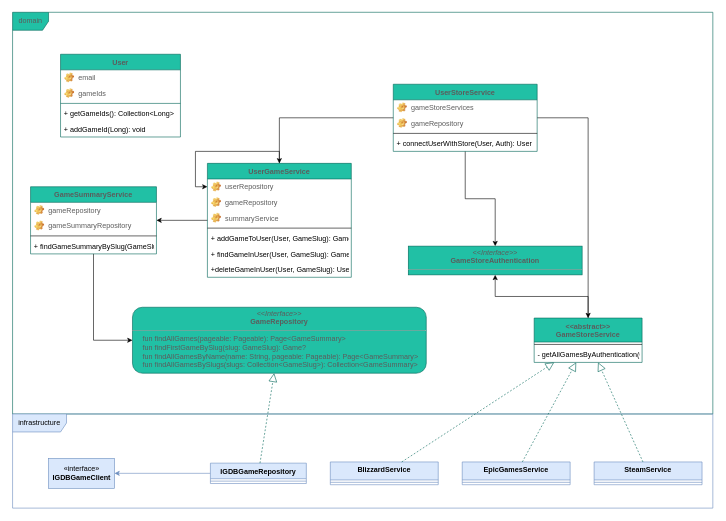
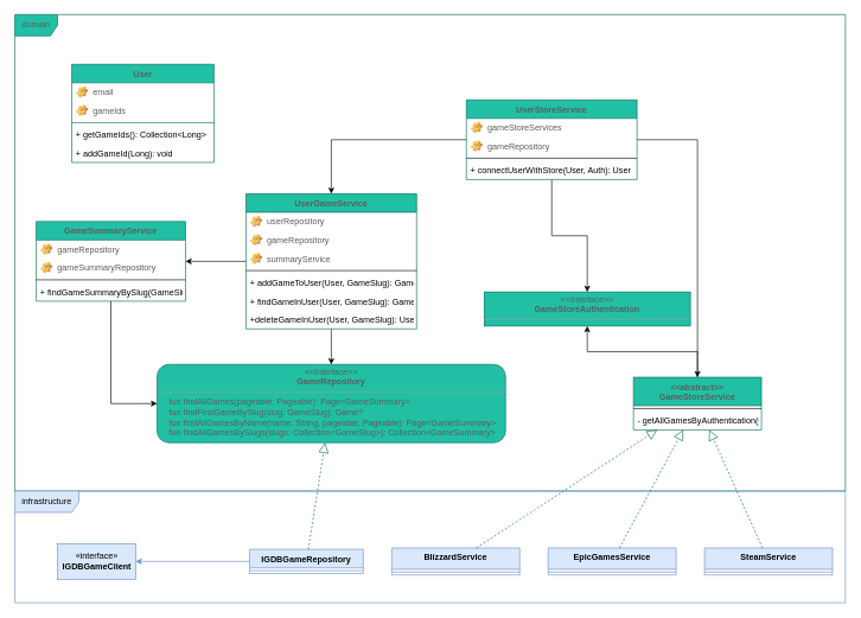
  <mxCell id="0" />
  <mxCell id="1" parent="0" />
  <mxCell id="2" value="domain" style="shape=umlFrame;whiteSpace=wrap;html=1;rounded=0;sketch=0;fontColor=#5C5C5C;strokeColor=#006658;fillColor=#21C0A5;" parent="1" vertex="1"><mxGeometry width="1168" height="670" as="geometry" x="20" y="20" /></mxCell>
  <mxCell id="3" value="infrastructure" style="shape=umlFrame;whiteSpace=wrap;html=1;rounded=0;sketch=0;strokeColor=#6c8ebf;fillColor=#dae8fc;width=90;height=30;" parent="1" vertex="1"><mxGeometry y="690" width="1168" height="157" as="geometry" x="20" /></mxCell>
  <mxCell id="4" value="User" style="swimlane;fontStyle=1;align=center;verticalAlign=top;childLayout=stackLayout;horizontal=1;startSize=26;horizontalStack=0;resizeParent=1;resizeParentMax=0;resizeLast=0;collapsible=1;marginBottom=0;rounded=0;sketch=0;fontColor=#5C5C5C;strokeColor=#006658;fillColor=#21C0A5;" parent="1" vertex="1"><mxGeometry x="100" y="90" width="200" height="138" as="geometry" /></mxCell>
  <mxCell id="5" value="email" style="label;fontStyle=0;strokeColor=none;fillColor=none;align=left;verticalAlign=top;overflow=hidden;spacingLeft=28;spacingRight=4;rotatable=0;points=[[0,0.5],[1,0.5]];portConstraint=eastwest;imageWidth=16;imageHeight=16;image=img/clipart/Gear_128x128.png;fontColor=#5C5C5C;" parent="4" vertex="1"><mxGeometry y="26" width="200" height="26" as="geometry" /></mxCell>
  <mxCell id="6" value="gameIds" style="label;fontStyle=0;strokeColor=none;fillColor=none;align=left;verticalAlign=top;overflow=hidden;spacingLeft=28;spacingRight=4;rotatable=0;points=[[0,0.5],[1,0.5]];portConstraint=eastwest;imageWidth=16;imageHeight=16;image=img/clipart/Gear_128x128.png;fontColor=#5C5C5C;" parent="4" vertex="1"><mxGeometry y="52" width="200" height="26" as="geometry" /></mxCell>
  <mxCell id="7" value="" style="line;strokeWidth=1;fillColor=none;align=left;verticalAlign=middle;spacingTop=-1;spacingLeft=3;spacingRight=3;rotatable=0;labelPosition=right;points=[];portConstraint=eastwest;strokeColor=#006658;fontColor=#5C5C5C;" parent="4" vertex="1"><mxGeometry y="78" width="200" height="8" as="geometry" /></mxCell>
  <mxCell id="8" value="+ getGameIds(): Collection&lt;Long&gt;" style="text;strokeColor=none;fillColor=none;align=left;verticalAlign=top;spacingLeft=4;spacingRight=4;overflow=hidden;rotatable=0;points=[[0,0.5],[1,0.5]];portConstraint=eastwest;" parent="4" vertex="1"><mxGeometry y="86" width="200" height="26" as="geometry" /></mxCell>
  <mxCell id="9" value="+ addGameId(Long): void" style="text;strokeColor=none;fillColor=none;align=left;verticalAlign=top;spacingLeft=4;spacingRight=4;overflow=hidden;rotatable=0;points=[[0,0.5],[1,0.5]];portConstraint=eastwest;" parent="4" vertex="1"><mxGeometry y="112" width="200" height="26" as="geometry" /></mxCell>
  <mxCell id="10" value="&lt;p style=&quot;margin: 0px ; margin-top: 4px ; text-align: center&quot;&gt;&lt;i&gt;&amp;lt;&amp;lt;Interface&amp;gt;&amp;gt;&lt;/i&gt;&lt;br&gt;&lt;b&gt;GameRepository&lt;/b&gt;&lt;/p&gt;&lt;hr size=&quot;1&quot;&gt;&lt;p style=&quot;margin: 0px ; margin-left: 4px&quot;&gt;&lt;/p&gt;&lt;p style=&quot;margin: 0px ; margin-left: 4px&quot;&gt;&amp;nbsp; &amp;nbsp; fun findAllGames(pageable: Pageable): Page&amp;lt;GameSummary&amp;gt;&lt;/p&gt;&lt;p style=&quot;margin: 0px ; margin-left: 4px&quot;&gt;&amp;nbsp; &amp;nbsp; fun findFirstGameBySlug(slug: GameSlug): Game?&lt;/p&gt;&lt;p style=&quot;margin: 0px ; margin-left: 4px&quot;&gt;&amp;nbsp; &amp;nbsp; fun findAllGamesByName(name: String, pageable: Pageable): Page&amp;lt;GameSummary&amp;gt;&lt;/p&gt;&lt;p style=&quot;margin: 0px ; margin-left: 4px&quot;&gt;&amp;nbsp; &amp;nbsp; fun findAllGamesBySlugs(slugs: Collection&amp;lt;GameSlug&amp;gt;): Collection&amp;lt;GameSummary&amp;gt;&lt;/p&gt;" style="verticalAlign=top;align=left;overflow=fill;fontSize=12;fontFamily=Helvetica;html=1;sketch=0;fontColor=#5C5C5C;strokeColor=#006658;fillColor=#21C0A5;rounded=1;" parent="1" vertex="1"><mxGeometry x="220" y="512" width="490" height="110" as="geometry" /></mxCell>
  <mxCell id="11" style="edgeStyle=orthogonalEdgeStyle;curved=0;rounded=1;sketch=0;orthogonalLoop=1;jettySize=auto;html=1;fontColor=#5C5C5C;strokeColor=#6c8ebf;fillColor=#dae8fc;" parent="1" source="12" target="16" edge="1"><mxGeometry relative="1" as="geometry" /></mxCell>
  <mxCell id="12" value="IGDBGameRepository" style="swimlane;fontStyle=1;align=center;verticalAlign=top;childLayout=stackLayout;horizontal=1;startSize=26;horizontalStack=0;resizeParent=1;resizeParentMax=0;resizeLast=0;collapsible=1;marginBottom=0;rounded=0;sketch=0;strokeColor=#6c8ebf;fillColor=#dae8fc;" parent="1" vertex="1"><mxGeometry x="350" y="772" width="160" height="34" as="geometry" /></mxCell>
  <mxCell id="13" value="" style="line;strokeWidth=1;fillColor=#dae8fc;align=left;verticalAlign=middle;spacingTop=-1;spacingLeft=3;spacingRight=3;rotatable=0;labelPosition=right;points=[];portConstraint=eastwest;strokeColor=#6c8ebf;" parent="12" vertex="1"><mxGeometry y="26" width="160" height="8" as="geometry" /></mxCell>
  <mxCell id="14" value="" style="endArrow=block;dashed=1;endFill=0;endSize=12;html=1;fontColor=#5C5C5C;strokeColor=#006658;fillColor=#21C0A5;" parent="1" source="12" target="10" edge="1"><mxGeometry width="160" relative="1" as="geometry"><mxPoint x="1135" y="686" as="sourcePoint" /><mxPoint x="1295" y="686" as="targetPoint" /></mxGeometry></mxCell>
  <mxCell id="15" value="&lt;p style=&quot;margin: 0px ; margin-top: 4px ; text-align: center&quot;&gt;&lt;i&gt;&amp;lt;&amp;lt;Interface&amp;gt;&amp;gt;&lt;/i&gt;&lt;br&gt;&lt;b&gt;GameStoreAuthentication&lt;/b&gt;&lt;/p&gt;&lt;hr size=&quot;1&quot;&gt;&lt;p style=&quot;margin: 0px ; margin-left: 4px&quot;&gt;&lt;/p&gt;&lt;p style=&quot;margin: 0px ; margin-left: 4px&quot;&gt;&lt;br&gt;&lt;/p&gt;" style="verticalAlign=top;align=left;overflow=fill;fontSize=12;fontFamily=Helvetica;html=1;rounded=0;sketch=0;fontColor=#5C5C5C;strokeColor=#006658;fillColor=#21C0A5;" parent="1" vertex="1"><mxGeometry x="680" y="410" width="290" height="48" as="geometry" /></mxCell>
  <mxCell id="16" value="«interface»&lt;br&gt;&lt;b&gt;IGDBGameClient&lt;/b&gt;" style="html=1;rounded=0;sketch=0;strokeColor=#6c8ebf;fillColor=#dae8fc;" parent="1" vertex="1"><mxGeometry x="80" y="764" width="110" height="50" as="geometry" /></mxCell>
  <mxCell id="17" style="edgeStyle=orthogonalEdgeStyle;rounded=0;orthogonalLoop=1;jettySize=auto;html=1;" edge="1" parent="1" source="18" target="15"><mxGeometry relative="1" as="geometry" /></mxCell>
  <mxCell id="18" value="&lt;&lt;abstract&gt;&gt;&#10;GameStoreService" style="swimlane;fontStyle=1;align=center;verticalAlign=top;childLayout=stackLayout;horizontal=1;startSize=40;horizontalStack=0;resizeParent=1;resizeParentMax=0;resizeLast=0;collapsible=1;marginBottom=0;rounded=0;sketch=0;fontColor=#5C5C5C;strokeColor=#006658;fillColor=#21C0A5;" parent="1" vertex="1"><mxGeometry x="890" y="530" width="180" height="74" as="geometry" /></mxCell>
  <mxCell id="19" value="" style="line;strokeWidth=1;fillColor=none;align=left;verticalAlign=middle;spacingTop=-1;spacingLeft=3;spacingRight=3;rotatable=0;labelPosition=right;points=[];portConstraint=eastwest;" parent="18" vertex="1"><mxGeometry y="40" width="180" height="8" as="geometry" /></mxCell>
  <mxCell id="20" value="- getAllGamesByAuthentication(GameStoreAuthentication): type" style="text;strokeColor=none;fillColor=none;align=left;verticalAlign=top;spacingLeft=4;spacingRight=4;overflow=hidden;rotatable=0;points=[[0,0.5],[1,0.5]];portConstraint=eastwest;" parent="18" vertex="1"><mxGeometry y="48" width="180" height="26" as="geometry" /></mxCell>
  <mxCell id="21" style="edgeStyle=orthogonalEdgeStyle;rounded=0;orthogonalLoop=1;jettySize=auto;html=1;entryX=0;entryY=0.5;entryDx=0;entryDy=0;" edge="1" parent="1" source="22" target="10"><mxGeometry relative="1" as="geometry" /></mxCell>
  <mxCell id="22" value="GameSummaryService" style="swimlane;fontStyle=1;align=center;verticalAlign=top;childLayout=stackLayout;horizontal=1;startSize=26;horizontalStack=0;resizeParent=1;resizeParentMax=0;resizeLast=0;collapsible=1;marginBottom=0;rounded=0;sketch=0;fontColor=#5C5C5C;strokeColor=#006658;fillColor=#21C0A5;" parent="1" vertex="1"><mxGeometry x="50" y="311" width="210" height="112" as="geometry" /></mxCell>
  <mxCell id="23" value="gameRepository" style="label;fontStyle=0;strokeColor=none;fillColor=none;align=left;verticalAlign=top;overflow=hidden;spacingLeft=28;spacingRight=4;rotatable=0;points=[[0,0.5],[1,0.5]];portConstraint=eastwest;imageWidth=16;imageHeight=16;image=img/clipart/Gear_128x128.png;fontColor=#5C5C5C;" parent="22" vertex="1"><mxGeometry y="26" width="210" height="26" as="geometry" /></mxCell>
  <mxCell id="24" value="gameSummaryRepository" style="label;fontStyle=0;strokeColor=none;fillColor=none;align=left;verticalAlign=top;overflow=hidden;spacingLeft=28;spacingRight=4;rotatable=0;points=[[0,0.5],[1,0.5]];portConstraint=eastwest;imageWidth=16;imageHeight=16;image=img/clipart/Gear_128x128.png;fontColor=#5C5C5C;" vertex="1" parent="22"><mxGeometry y="52" width="210" height="26" as="geometry" /></mxCell>
  <mxCell id="25" value="" style="line;strokeWidth=1;fillColor=none;align=left;verticalAlign=middle;spacingTop=-1;spacingLeft=3;spacingRight=3;rotatable=0;labelPosition=right;points=[];portConstraint=eastwest;" parent="22" vertex="1"><mxGeometry y="78" width="210" height="8" as="geometry" /></mxCell>
  <mxCell id="26" value="+ findGameSummaryBySlug(GameSlug): GameSummary&#10;" style="text;strokeColor=none;fillColor=none;align=left;verticalAlign=top;spacingLeft=4;spacingRight=4;overflow=hidden;rotatable=0;points=[[0,0.5],[1,0.5]];portConstraint=eastwest;" vertex="1" parent="22"><mxGeometry y="86" width="210" height="26" as="geometry" /></mxCell>
  <mxCell id="27" value="BlizzardService" style="swimlane;fontStyle=1;align=center;verticalAlign=top;childLayout=stackLayout;horizontal=1;startSize=30;horizontalStack=0;resizeParent=1;resizeParentMax=0;resizeLast=0;collapsible=1;marginBottom=0;rounded=0;sketch=0;strokeColor=#6c8ebf;fillColor=#dae8fc;" parent="1" vertex="1"><mxGeometry x="550" y="770" width="180" height="38" as="geometry" /></mxCell>
  <mxCell id="28" value="" style="line;strokeWidth=1;fillColor=#dae8fc;align=left;verticalAlign=middle;spacingTop=-1;spacingLeft=3;spacingRight=3;rotatable=0;labelPosition=right;points=[];portConstraint=eastwest;strokeColor=#6c8ebf;" parent="27" vertex="1"><mxGeometry y="30" width="180" height="8" as="geometry" /></mxCell>
  <mxCell id="29" value="EpicGamesService" style="swimlane;fontStyle=1;align=center;verticalAlign=top;childLayout=stackLayout;horizontal=1;startSize=30;horizontalStack=0;resizeParent=1;resizeParentMax=0;resizeLast=0;collapsible=1;marginBottom=0;rounded=0;sketch=0;strokeColor=#6c8ebf;fillColor=#dae8fc;" parent="1" vertex="1"><mxGeometry x="770" y="770" width="180" height="38" as="geometry" /></mxCell>
  <mxCell id="30" value="" style="line;strokeWidth=1;fillColor=#dae8fc;align=left;verticalAlign=middle;spacingTop=-1;spacingLeft=3;spacingRight=3;rotatable=0;labelPosition=right;points=[];portConstraint=eastwest;strokeColor=#6c8ebf;" parent="29" vertex="1"><mxGeometry y="30" width="180" height="8" as="geometry" /></mxCell>
  <mxCell id="31" value="SteamService" style="swimlane;fontStyle=1;align=center;verticalAlign=top;childLayout=stackLayout;horizontal=1;startSize=30;horizontalStack=0;resizeParent=1;resizeParentMax=0;resizeLast=0;collapsible=1;marginBottom=0;rounded=0;sketch=0;strokeColor=#6c8ebf;fillColor=#dae8fc;" parent="1" vertex="1"><mxGeometry x="990" y="770" width="180" height="38" as="geometry" /></mxCell>
  <mxCell id="32" value="" style="line;strokeWidth=1;fillColor=#dae8fc;align=left;verticalAlign=middle;spacingTop=-1;spacingLeft=3;spacingRight=3;rotatable=0;labelPosition=right;points=[];portConstraint=eastwest;strokeColor=#6c8ebf;" parent="31" vertex="1"><mxGeometry y="30" width="180" height="8" as="geometry" /></mxCell>
  <mxCell id="33" style="edgeStyle=orthogonalEdgeStyle;rounded=0;orthogonalLoop=1;jettySize=auto;html=1;" edge="1" parent="1" source="36" target="18"><mxGeometry relative="1" as="geometry"><Array as="points"><mxPoint x="980" y="196" /></Array></mxGeometry></mxCell>
  <mxCell id="34" style="edgeStyle=orthogonalEdgeStyle;rounded=0;orthogonalLoop=1;jettySize=auto;html=1;" edge="1" parent="1" source="36" target="46"><mxGeometry relative="1" as="geometry" /></mxCell>
  <mxCell id="35" style="edgeStyle=orthogonalEdgeStyle;rounded=0;orthogonalLoop=1;jettySize=auto;html=1;" edge="1" parent="1" source="36" target="15"><mxGeometry relative="1" as="geometry" /></mxCell>
  <mxCell id="36" value="UserStoreService" style="swimlane;fontStyle=1;align=center;verticalAlign=top;childLayout=stackLayout;horizontal=1;startSize=26;horizontalStack=0;resizeParent=1;resizeParentMax=0;resizeLast=0;collapsible=1;marginBottom=0;rounded=0;sketch=0;fontColor=#5C5C5C;strokeColor=#006658;fillColor=#21C0A5;" parent="1" vertex="1"><mxGeometry x="655" y="140" width="240" height="112" as="geometry" /></mxCell>
  <mxCell id="37" value="gameStoreServices" style="label;fontStyle=0;strokeColor=none;fillColor=none;align=left;verticalAlign=top;overflow=hidden;spacingLeft=28;spacingRight=4;rotatable=0;points=[[0,0.5],[1,0.5]];portConstraint=eastwest;imageWidth=16;imageHeight=16;image=img/clipart/Gear_128x128.png;fontColor=#5C5C5C;" parent="36" vertex="1"><mxGeometry y="26" width="240" height="26" as="geometry" /></mxCell>
  <mxCell id="38" value="gameRepository" style="label;fontStyle=0;strokeColor=none;fillColor=none;align=left;verticalAlign=top;overflow=hidden;spacingLeft=28;spacingRight=4;rotatable=0;points=[[0,0.5],[1,0.5]];portConstraint=eastwest;imageWidth=16;imageHeight=16;image=img/clipart/Gear_128x128.png;fontColor=#5C5C5C;" vertex="1" parent="36"><mxGeometry y="52" width="240" height="26" as="geometry" /></mxCell>
  <mxCell id="39" value="" style="line;strokeWidth=1;fillColor=none;align=left;verticalAlign=middle;spacingTop=-1;spacingLeft=3;spacingRight=3;rotatable=0;labelPosition=right;points=[];portConstraint=eastwest;" parent="36" vertex="1"><mxGeometry y="78" width="240" height="8" as="geometry" /></mxCell>
  <mxCell id="40" value="+ connectUserWithStore(User, Auth): User" style="text;strokeColor=none;fillColor=none;align=left;verticalAlign=top;spacingLeft=4;spacingRight=4;overflow=hidden;rotatable=0;points=[[0,0.5],[1,0.5]];portConstraint=eastwest;" parent="36" vertex="1"><mxGeometry y="86" width="240" height="26" as="geometry" /></mxCell>
  <mxCell id="41" value="" style="endArrow=block;dashed=1;endFill=0;endSize=12;html=1;fontColor=#5C5C5C;strokeColor=#006658;fillColor=#21C0A5;" parent="1" source="27" target="18" edge="1"><mxGeometry width="160" relative="1" as="geometry"><mxPoint x="680" y="550" as="sourcePoint" /><mxPoint x="680" y="440" as="targetPoint" /></mxGeometry></mxCell>
  <mxCell id="42" value="" style="endArrow=block;dashed=1;endFill=0;endSize=12;html=1;fontColor=#5C5C5C;strokeColor=#006658;fillColor=#21C0A5;" parent="1" source="29" target="18" edge="1"><mxGeometry width="160" relative="1" as="geometry"><mxPoint x="789.322" y="538" as="sourcePoint" /><mxPoint x="912.373" y="417" as="targetPoint" /></mxGeometry></mxCell>
  <mxCell id="43" value="" style="endArrow=block;dashed=1;endFill=0;endSize=12;html=1;fontColor=#5C5C5C;strokeColor=#006658;fillColor=#21C0A5;" parent="1" source="31" target="18" edge="1"><mxGeometry width="160" relative="1" as="geometry"><mxPoint x="893.465" y="690" as="sourcePoint" /><mxPoint x="943.252" y="417" as="targetPoint" /></mxGeometry></mxCell>
  <mxCell id="44" style="edgeStyle=orthogonalEdgeStyle;rounded=0;orthogonalLoop=1;jettySize=auto;html=1;" edge="1" parent="1" source="46" target="22"><mxGeometry relative="1" as="geometry" /></mxCell>
- <mxCell id="45" style="edgeStyle=orthogonalEdgeStyle;rounded=0;orthogonalLoop=1;jettySize=auto;html=1;" edge="1" parent="1" source="46" target="47"><mxGeometry relative="1" as="geometry" /></mxCell>
+ <mxCell id="45" style="edgeStyle=orthogonalEdgeStyle;rounded=0;orthogonalLoop=1;jettySize=auto;html=1;" edge="1" parent="1" source="46" target="10"><mxGeometry relative="1" as="geometry" /></mxCell>
  <mxCell id="46" value="UserGameService" style="swimlane;fontStyle=1;align=center;verticalAlign=top;childLayout=stackLayout;horizontal=1;startSize=26;horizontalStack=0;resizeParent=1;resizeParentMax=0;resizeLast=0;collapsible=1;marginBottom=0;rounded=0;sketch=0;fontColor=#5C5C5C;strokeColor=#006658;fillColor=#21C0A5;" vertex="1" parent="1"><mxGeometry x="345" y="272" width="240" height="190" as="geometry" /></mxCell>
  <mxCell id="47" value="userRepository" style="label;fontStyle=0;strokeColor=none;fillColor=none;align=left;verticalAlign=top;overflow=hidden;spacingLeft=28;spacingRight=4;rotatable=0;points=[[0,0.5],[1,0.5]];portConstraint=eastwest;imageWidth=16;imageHeight=16;image=img/clipart/Gear_128x128.png;fontColor=#5C5C5C;" vertex="1" parent="46"><mxGeometry y="26" width="240" height="26" as="geometry" /></mxCell>
  <mxCell id="48" value="gameRepository" style="label;fontStyle=0;strokeColor=none;fillColor=none;align=left;verticalAlign=top;overflow=hidden;spacingLeft=28;spacingRight=4;rotatable=0;points=[[0,0.5],[1,0.5]];portConstraint=eastwest;imageWidth=16;imageHeight=16;image=img/clipart/Gear_128x128.png;fontColor=#5C5C5C;" vertex="1" parent="46"><mxGeometry y="52" width="240" height="26" as="geometry" /></mxCell>
  <mxCell id="49" value="summaryService" style="label;fontStyle=0;strokeColor=none;fillColor=none;align=left;verticalAlign=top;overflow=hidden;spacingLeft=28;spacingRight=4;rotatable=0;points=[[0,0.5],[1,0.5]];portConstraint=eastwest;imageWidth=16;imageHeight=16;image=img/clipart/Gear_128x128.png;fontColor=#5C5C5C;" vertex="1" parent="46"><mxGeometry y="78" width="240" height="26" as="geometry" /></mxCell>
  <mxCell id="50" value="" style="line;strokeWidth=1;fillColor=none;align=left;verticalAlign=middle;spacingTop=-1;spacingLeft=3;spacingRight=3;rotatable=0;labelPosition=right;points=[];portConstraint=eastwest;" vertex="1" parent="46"><mxGeometry y="104" width="240" height="8" as="geometry" /></mxCell>
  <mxCell id="51" value="+ addGameToUser(User, GameSlug): GameSummary" style="text;strokeColor=none;fillColor=none;align=left;verticalAlign=top;spacingLeft=4;spacingRight=4;overflow=hidden;rotatable=0;points=[[0,0.5],[1,0.5]];portConstraint=eastwest;" vertex="1" parent="46"><mxGeometry y="112" width="240" height="26" as="geometry" /></mxCell>
  <mxCell id="52" value="+ findGameInUser(User, GameSlug): Game?" style="text;strokeColor=none;fillColor=none;align=left;verticalAlign=top;spacingLeft=4;spacingRight=4;overflow=hidden;rotatable=0;points=[[0,0.5],[1,0.5]];portConstraint=eastwest;" vertex="1" parent="46"><mxGeometry y="138" width="240" height="26" as="geometry" /></mxCell>
  <mxCell id="53" value="+deleteGameInUser(User, GameSlug): User" style="text;strokeColor=none;fillColor=none;align=left;verticalAlign=top;spacingLeft=4;spacingRight=4;overflow=hidden;rotatable=0;points=[[0,0.5],[1,0.5]];portConstraint=eastwest;" vertex="1" parent="46"><mxGeometry y="164" width="240" height="26" as="geometry" /></mxCell>
